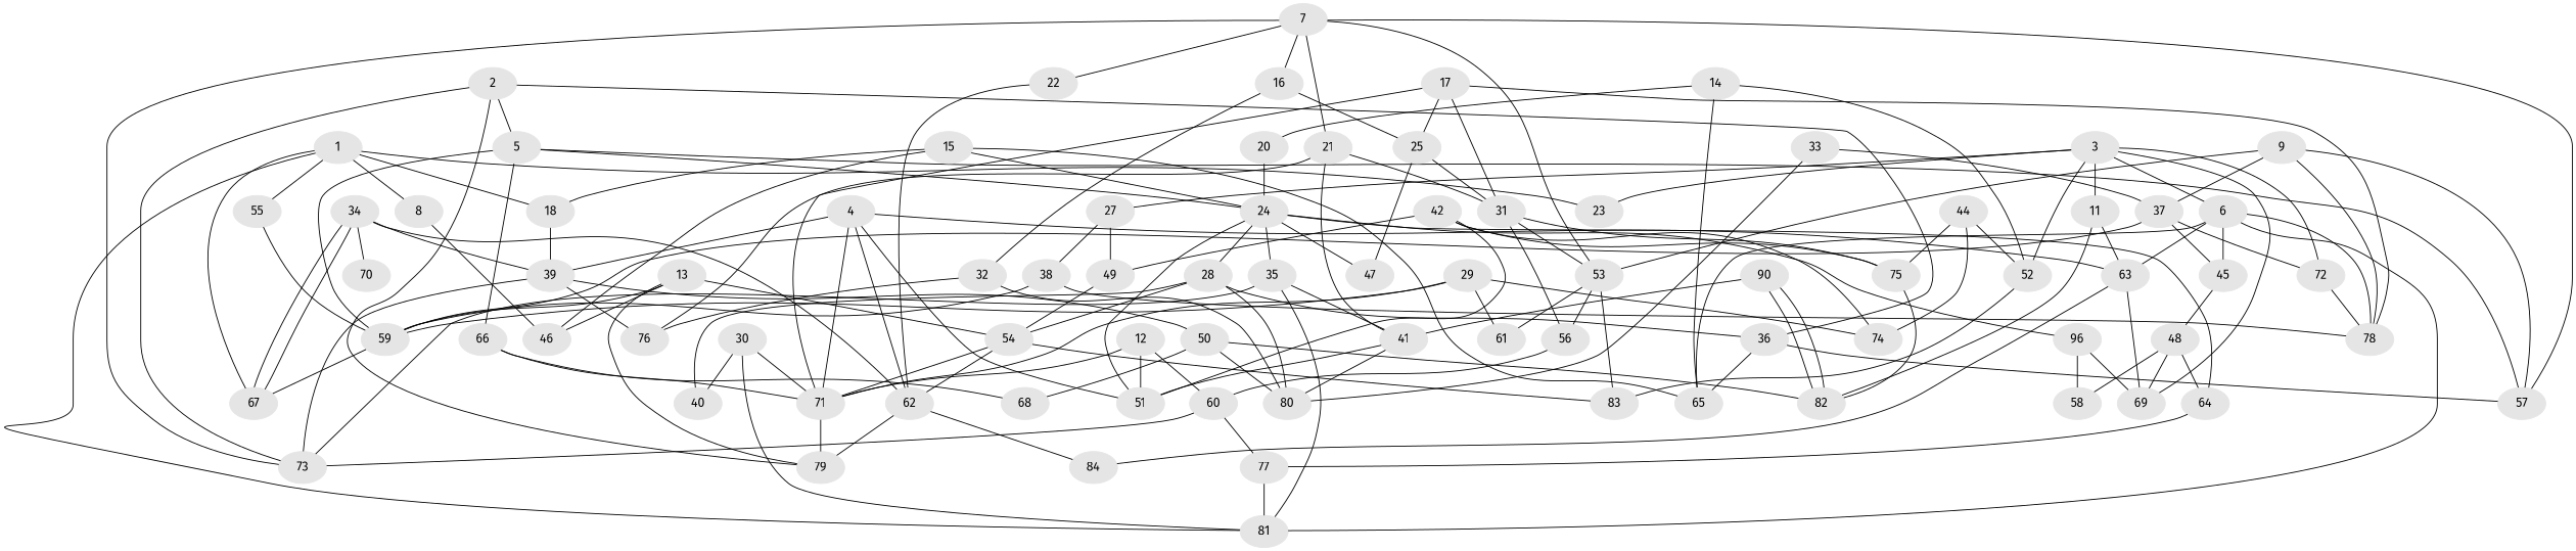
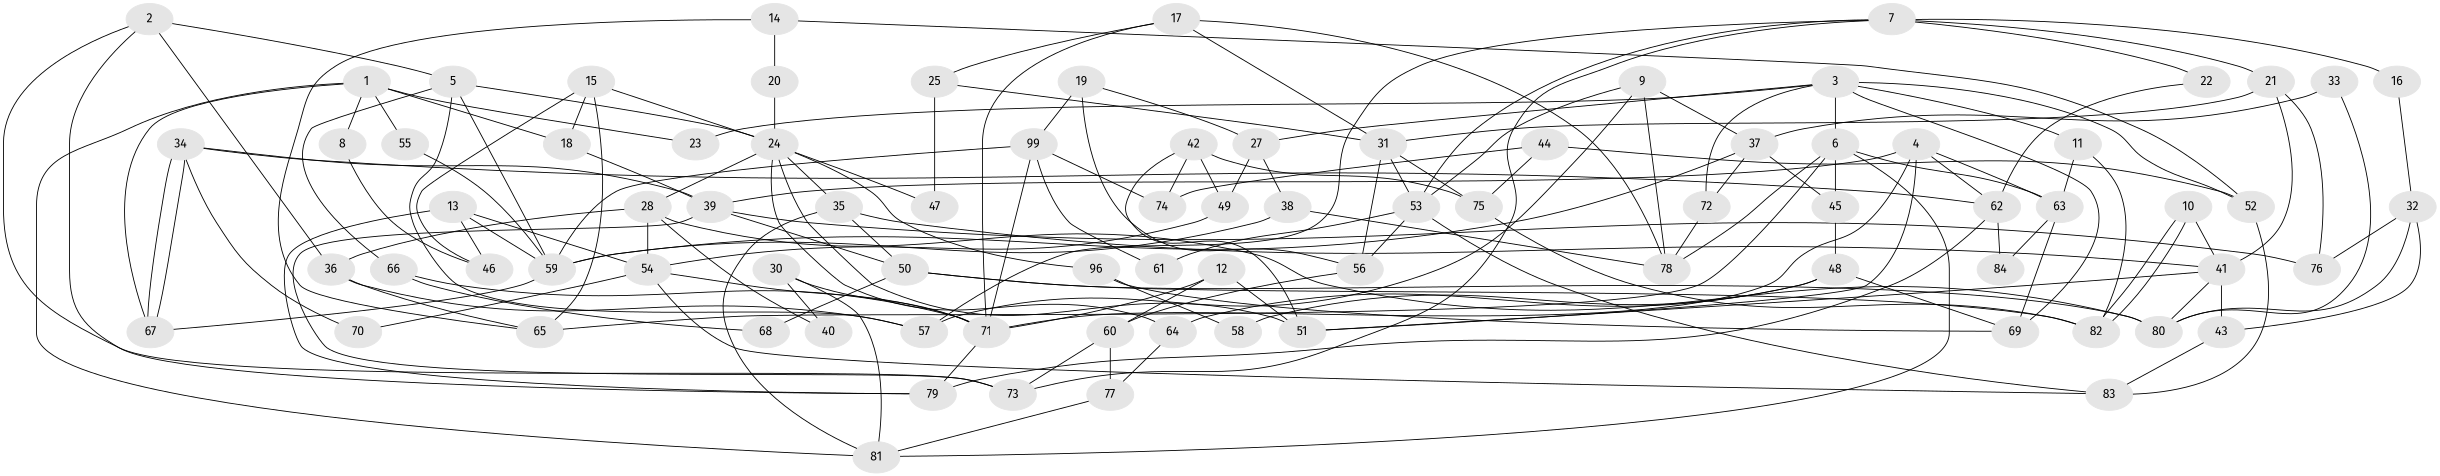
  graph {
    fontname="Fira Sans"
    node [color=gray90 fontname="Fira Sans" style=filled]
    edge [fontname="Fira Sans"]
    1
    8
    18
    23
    55
    67
    81
    46
    39
    59
    2
    5
    36
    73
    79
    24
    57
    66
    65
    3
    6
    11
    27
    52
    69
    72
    63
    45
    78
    82
    38
    49
    83
    4
    51
    62
    71
    76
    50
    84
    n41 [label=96]
    28
    35
    47
    64
    68
    48
    53
    56
    61
    7
    16
    21
    22
    25
    32
    41
    31
    9
    37
-   10 [label=90]
+   10
    80
+   43
    12
    60
    77
    13
    54
    70
    14
    20
    15
    17
    75
-   29
+   19
+   29 [label=99]
    74
    58
    40
    30
    33
    34
    42
    44
    1 -- 8
    1 -- 18
    1 -- 23
    1 -- 55
    1 -- 67
    1 -- 81
    8 -- 46
    18 -- 39
    55 -- 59
    39 -- 73
    39 -- 76
    39 -- 50
    59 -- 67
    2 -- 5
    2 -- 36
    2 -- 73
    2 -- 79
    5 -- 59
    5 -- 24
    5 -- 57
    5 -- 66
    36 -- 57
    36 -- 65
    24 -- 51
    24 -- n41
    24 -- 28
    24 -- 35
    24 -- 47
    24 -- 64
    66 -- 71
    66 -- 68
    3 -- 23
    3 -- 6
    3 -- 11
    3 -- 27
    3 -- 52
    3 -- 69
    3 -- 72
    6 -- 81
    6 -- 65
    6 -- 63
    6 -- 45
    6 -- 78
    11 -- 63
    11 -- 82
    27 -- 38
    27 -- 49
    52 -- 83
    72 -- 78
    63 -- 69
    63 -- 84
    45 -- 48
    38 -- 59
    38 -- 78
    49 -- 54
    4 -- 39
    4 -- 63
    4 -- 51
    4 -- 62
    4 -- 71
    62 -- 79
    62 -- 84
    71 -- 79
    50 -- 82
    50 -- 68
    50 -- 80
    n41 -- 69
    n41 -- 58
    28 -- 36
    28 -- 80
    28 -- 54
    28 -- 40
    35 -- 81
-   35 -- 73
+   35 -- 50
    35 -- 41
    64 -- 77
    48 -- 69
    48 -- 64
    48 -- 58
    53 -- 83
    53 -- 56
    53 -- 61
    56 -- 60
    7 -- 73
    7 -- 57
    7 -- 53
    7 -- 16
    7 -- 21
    7 -- 22
-   16 -- 25
    16 -- 32
    21 -- 76
    21 -- 41
    21 -- 31
    22 -- 62
    25 -- 47
    25 -- 31
    32 -- 76
    32 -- 80
+   32 -- 43
    41 -- 51
    41 -- 80
+   41 -- 43
    31 -- 53
    31 -- 56
    31 -- 75
    9 -- 57
    9 -- 78
    9 -- 53
    9 -- 37
    37 -- 59
    37 -- 72
    37 -- 45
    10 -- 82
    10 -- 82
    10 -- 41
+   43 -- 83
    12 -- 51
    12 -- 71
    12 -- 60
    60 -- 73
    60 -- 77
    77 -- 81
    13 -- 46
    13 -- 59
    13 -- 79
    13 -- 54
    54 -- 83
    54 -- 71
-   54 -- 62
+   54 -- 70
    14 -- 65
    14 -- 52
    14 -- 20
    20 -- 24
    15 -- 18
    15 -- 46
    15 -- 24
    15 -- 65
    17 -- 78
    17 -- 71
    17 -- 25
    17 -- 31
    75 -- 82
+   19 -- 27
+   19 -- 56
+   19 -- 29
    29 -- 59
    29 -- 71
    29 -- 61
    29 -- 74
    30 -- 81
    30 -- 71
    30 -- 40
    33 -- 37
    33 -- 80
    34 -- 67
    34 -- 67
    34 -- 39
    34 -- 62
    34 -- 70
    42 -- 49
    42 -- 51
    42 -- 75
    42 -- 74
    44 -- 52
    44 -- 75
    44 -- 74
  }
